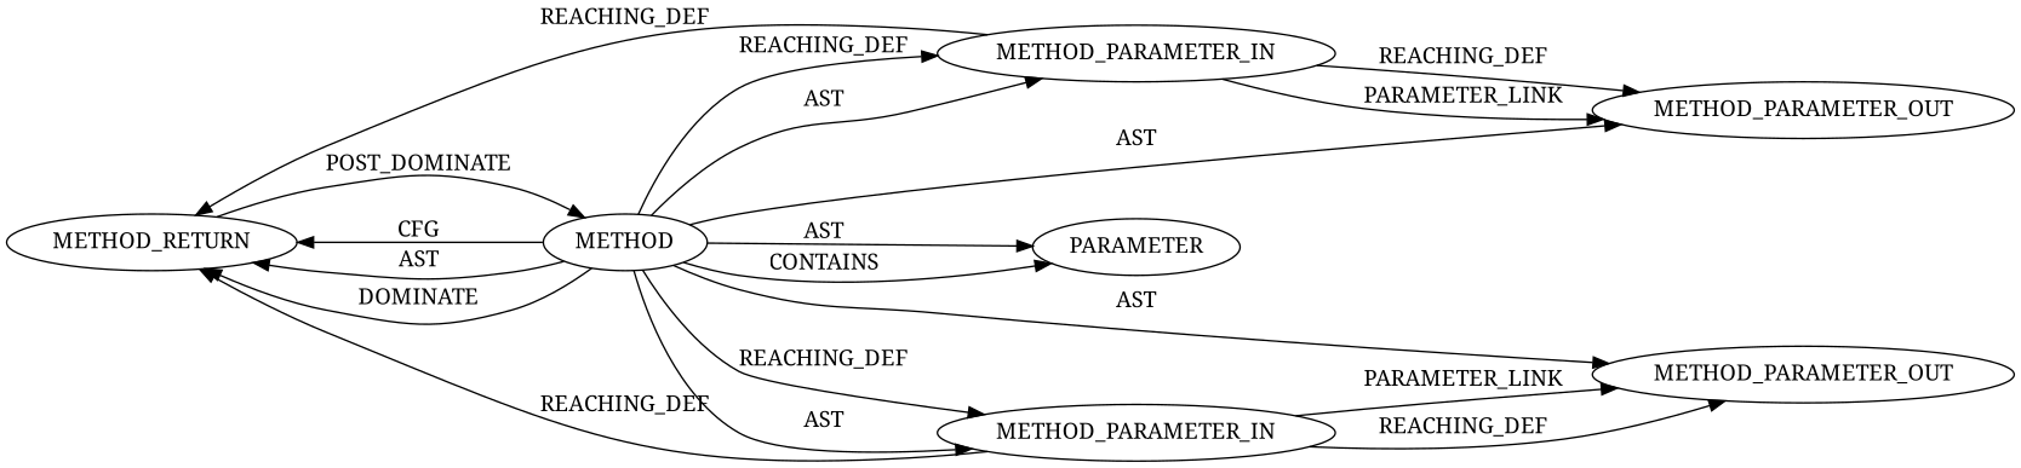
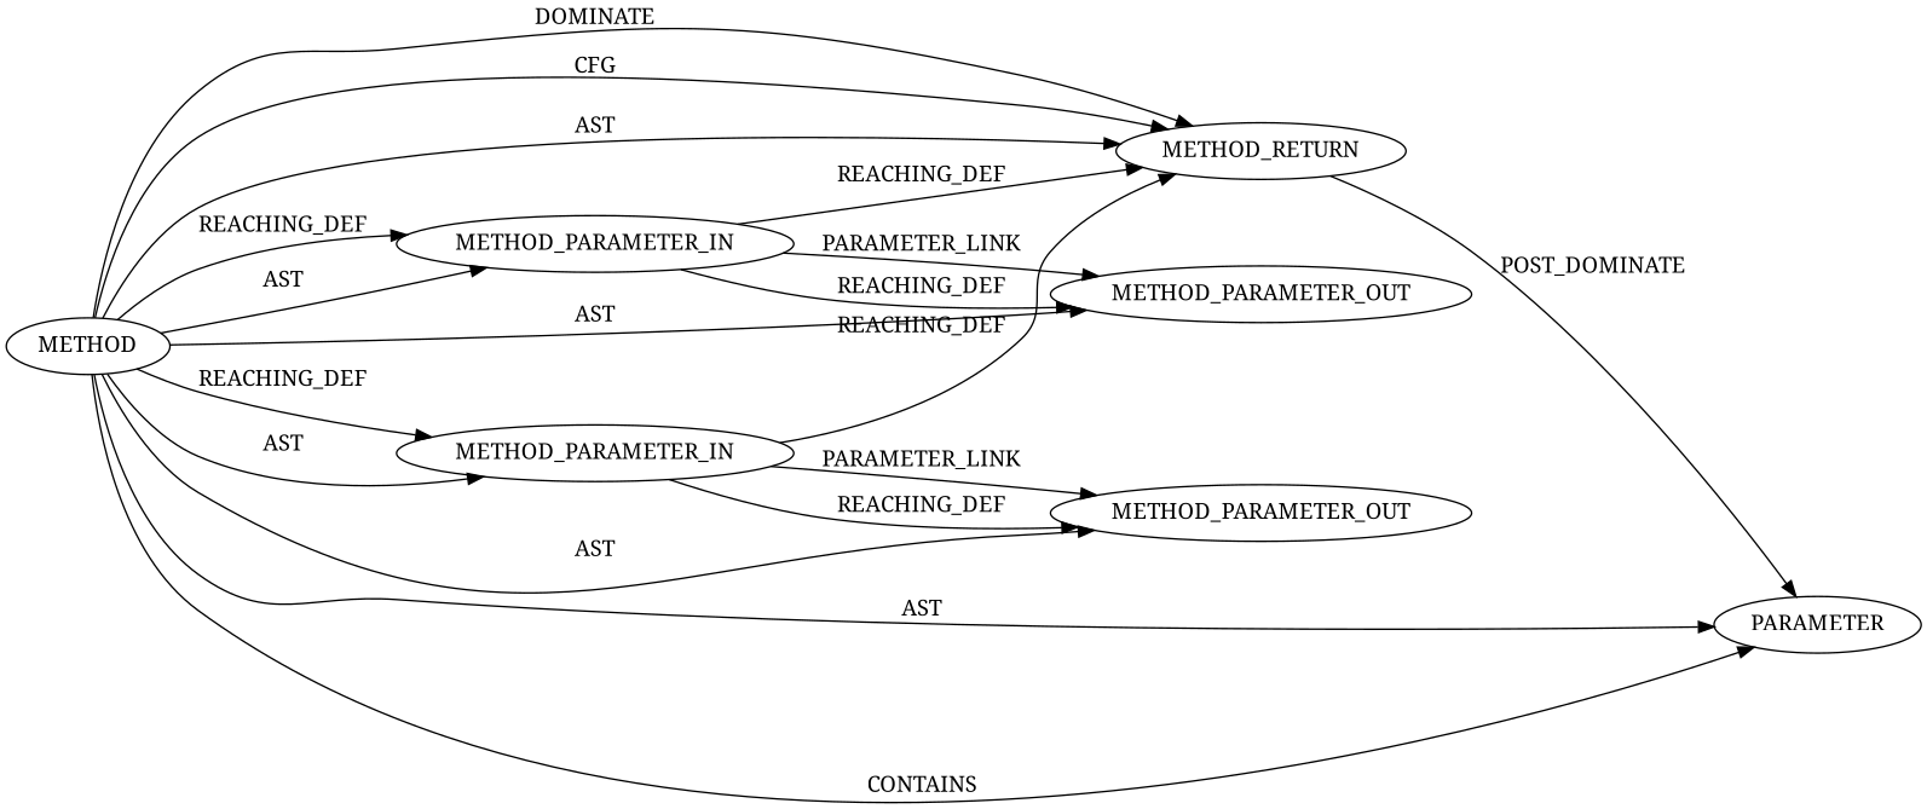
  digraph {
    fontname="Noto Serif"
    rankdir=LR
    node [CODE="<empty>" EVALUATION_STRATEGY=BY_VALUE ORDER=2 TYPE_FULL_NAME=ANY fontname="Noto Serif" IS_VARIADIC=false]
    edge [fontname="Noto Serif"]
    n1 [CODE=RET label=METHOD_RETURN IS_VARIADIC=""]
    n2 [AST_PARENT_FULL_NAME="<global>" AST_PARENT_TYPE=NAMESPACE_BLOCK FILENAME="<empty>" FULL_NAME=sk_page_frag_refill IS_EXTERNAL=true NAME=sk_page_frag_refill ORDER=0 label=METHOD EVALUATION_STRATEGY="" TYPE_FULL_NAME="" IS_VARIADIC=""]
    n3 [CODE=p1 INDEX=1 NAME=p1 ORDER=1 label=METHOD_PARAMETER_OUT]
    n4 [CODE=p2 INDEX=2 NAME=p2 label=METHOD_PARAMETER_IN]
    n5 [CODE=p2 INDEX=2 NAME=p2 label=METHOD_PARAMETER_OUT]
    n6 [ARGUMENT_INDEX=1 ORDER=1 label=PARAMETER EVALUATION_STRATEGY="" IS_VARIADIC=""]
    n7 [CODE=p1 INDEX=1 NAME=p1 ORDER=1 label=METHOD_PARAMETER_IN]
-   n1 -> n2 [label=POST_DOMINATE]
+   n1 -> n6 [label=POST_DOMINATE]
    n2 -> n1 [label=CFG]
    n2 -> n1 [label=AST]
    n2 -> n1 [label=DOMINATE]
    n2 -> n3 [label=AST]
    n2 -> n4 [label=AST]
    n2 -> n4 [label=REACHING_DEF]
    n2 -> n5 [label=AST]
    n2 -> n6 [label=AST]
    n2 -> n6 [label=CONTAINS]
    n2 -> n7 [label=REACHING_DEF]
    n2 -> n7 [label=AST]
    n4 -> n1 [VARIABLE=p2 label=REACHING_DEF]
    n4 -> n5 [label=PARAMETER_LINK]
    n4 -> n5 [VARIABLE=p2 label=REACHING_DEF]
    n7 -> n1 [VARIABLE=p1 label=REACHING_DEF]
    n7 -> n3 [label=PARAMETER_LINK]
    n7 -> n3 [VARIABLE=p1 label=REACHING_DEF]
  }
